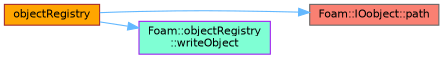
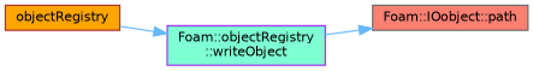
  digraph {
    rankdir=LR
    node [fontname=Helvetica fontsize=10 shape=box style=filled]
    edge [color=steelblue1 fontname=Helvetica fontsize=10 labelfontname=Helvetica labelfontsize=10 style=solid]
    n1 [color=brown fillcolor=orange fontcolor=black height=0.2 label=objectRegistry width=0.4]
    n2 [color=gray40 fillcolor=salmon height=0.2 label="Foam::IOobject::path" width=0.4]
    n3 [color=purple fillcolor=aquamarine height=0.2 label="Foam::objectRegistry\l::writeObject" width=0.4]
-   n1 -> n2
+   n3 -> n2
    n1 -> n3
  }
